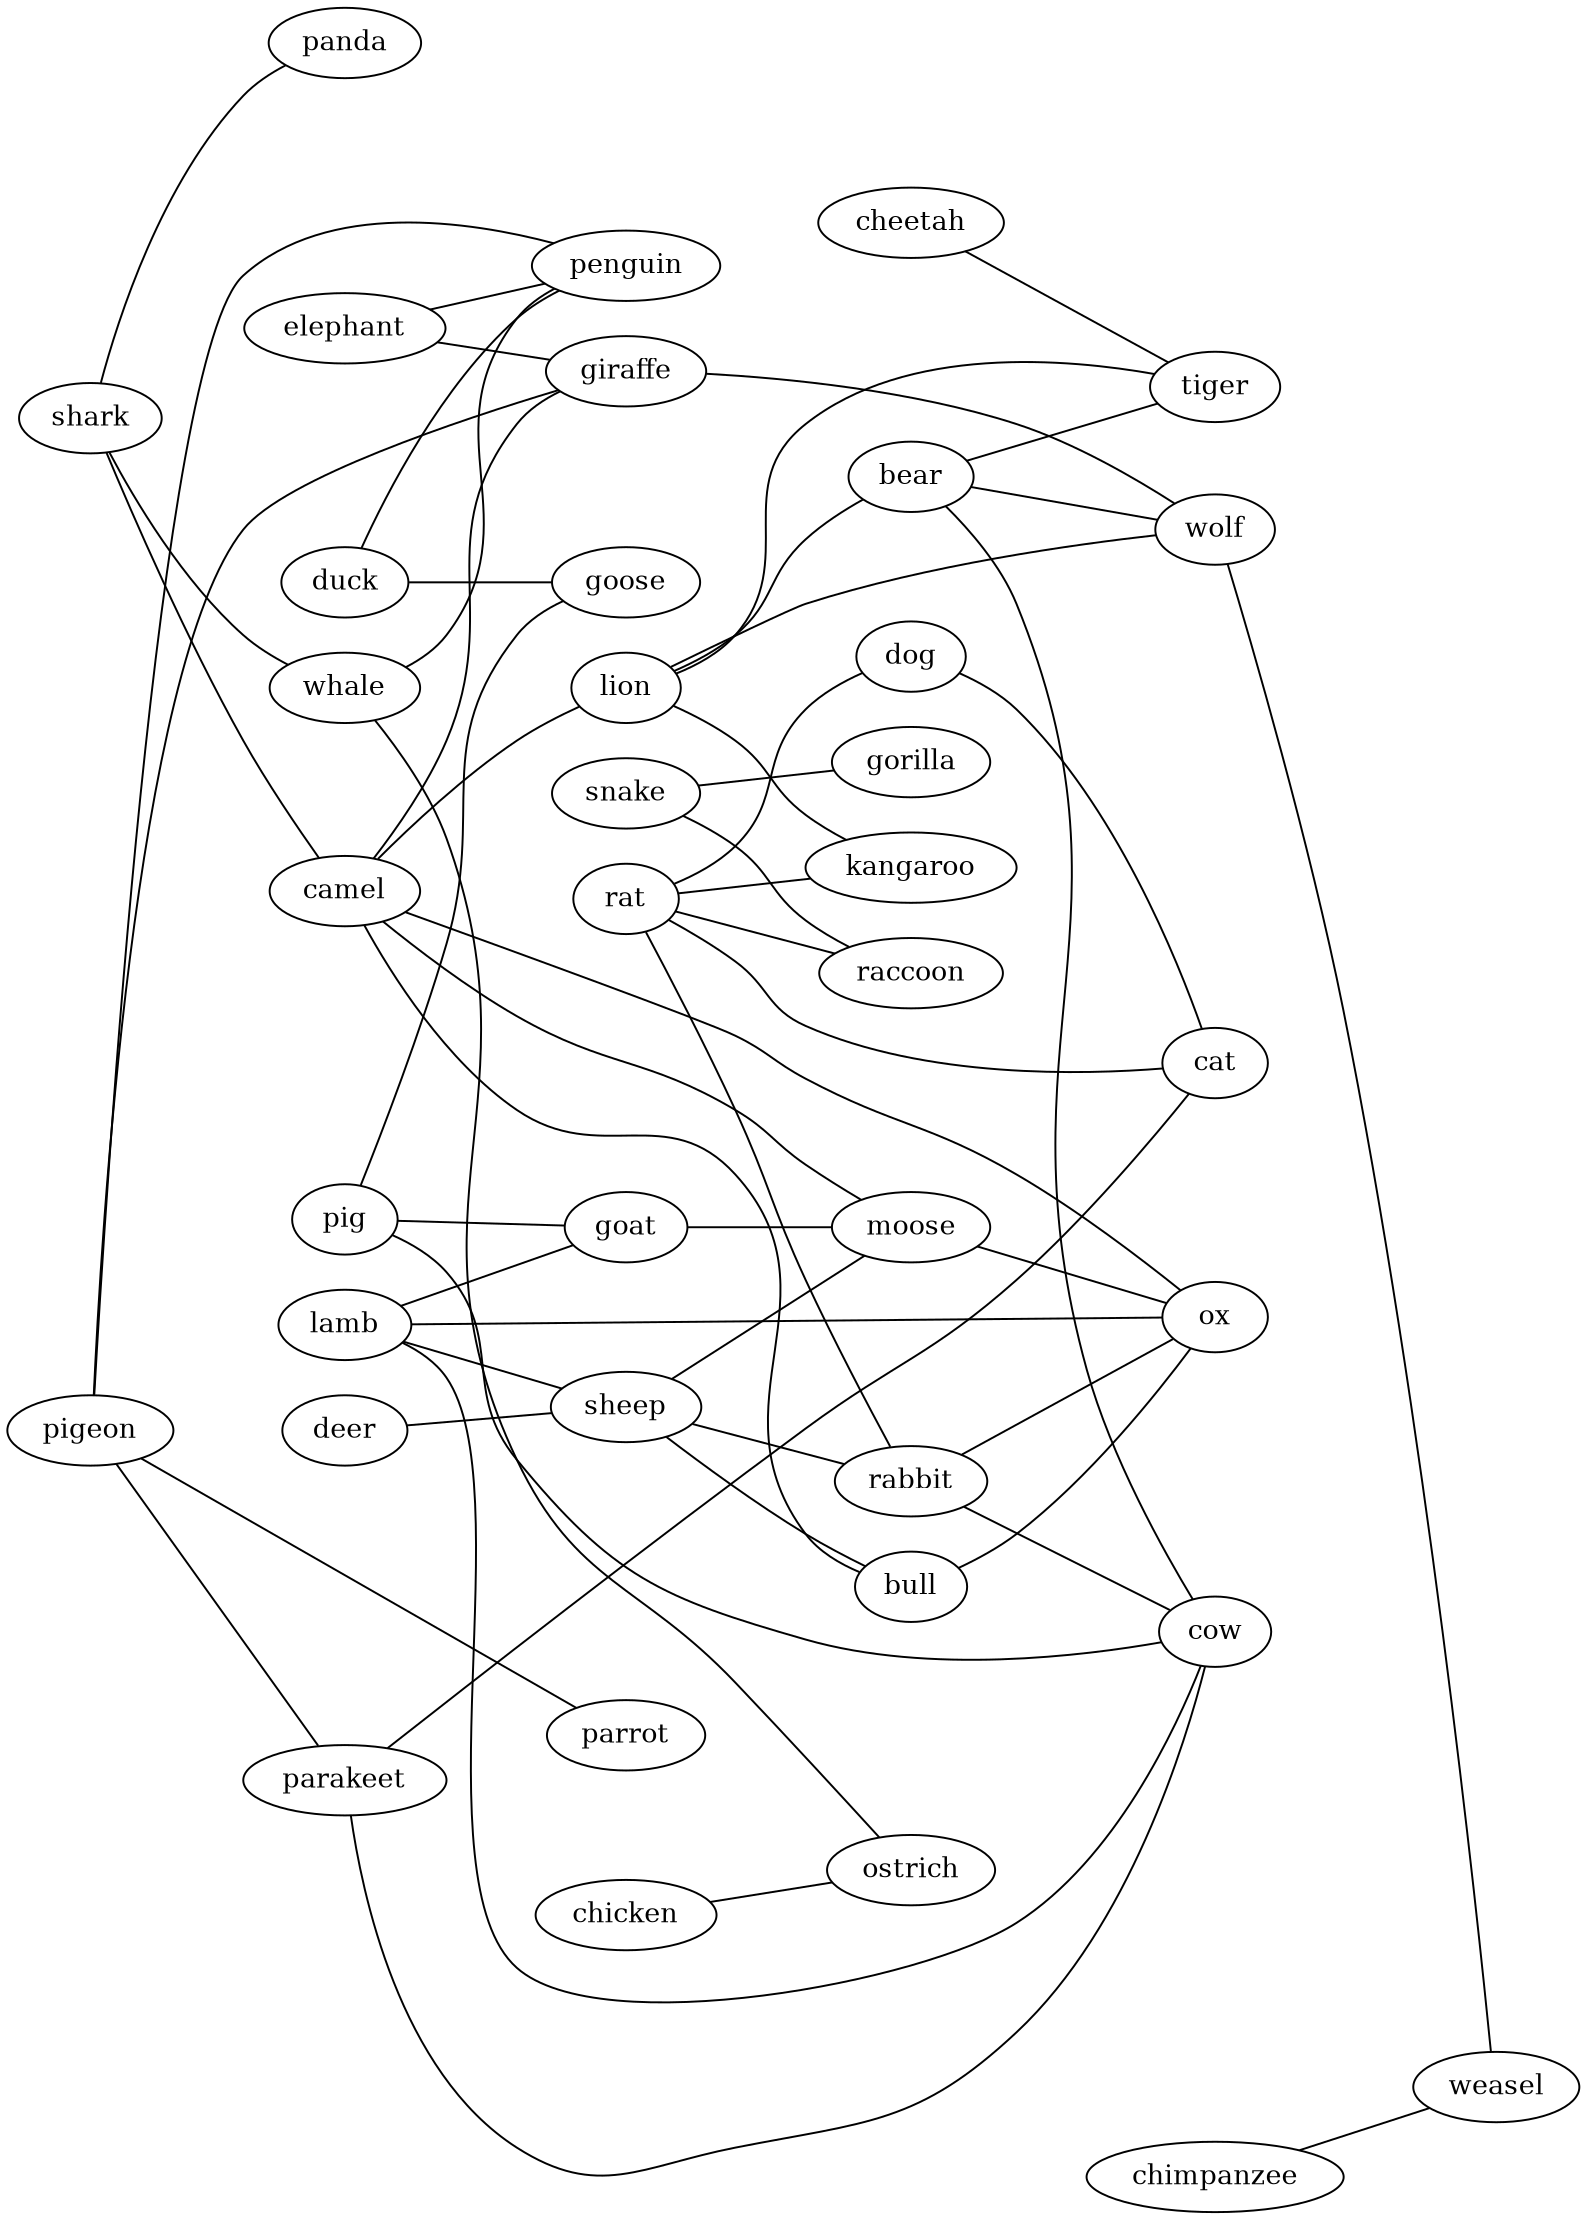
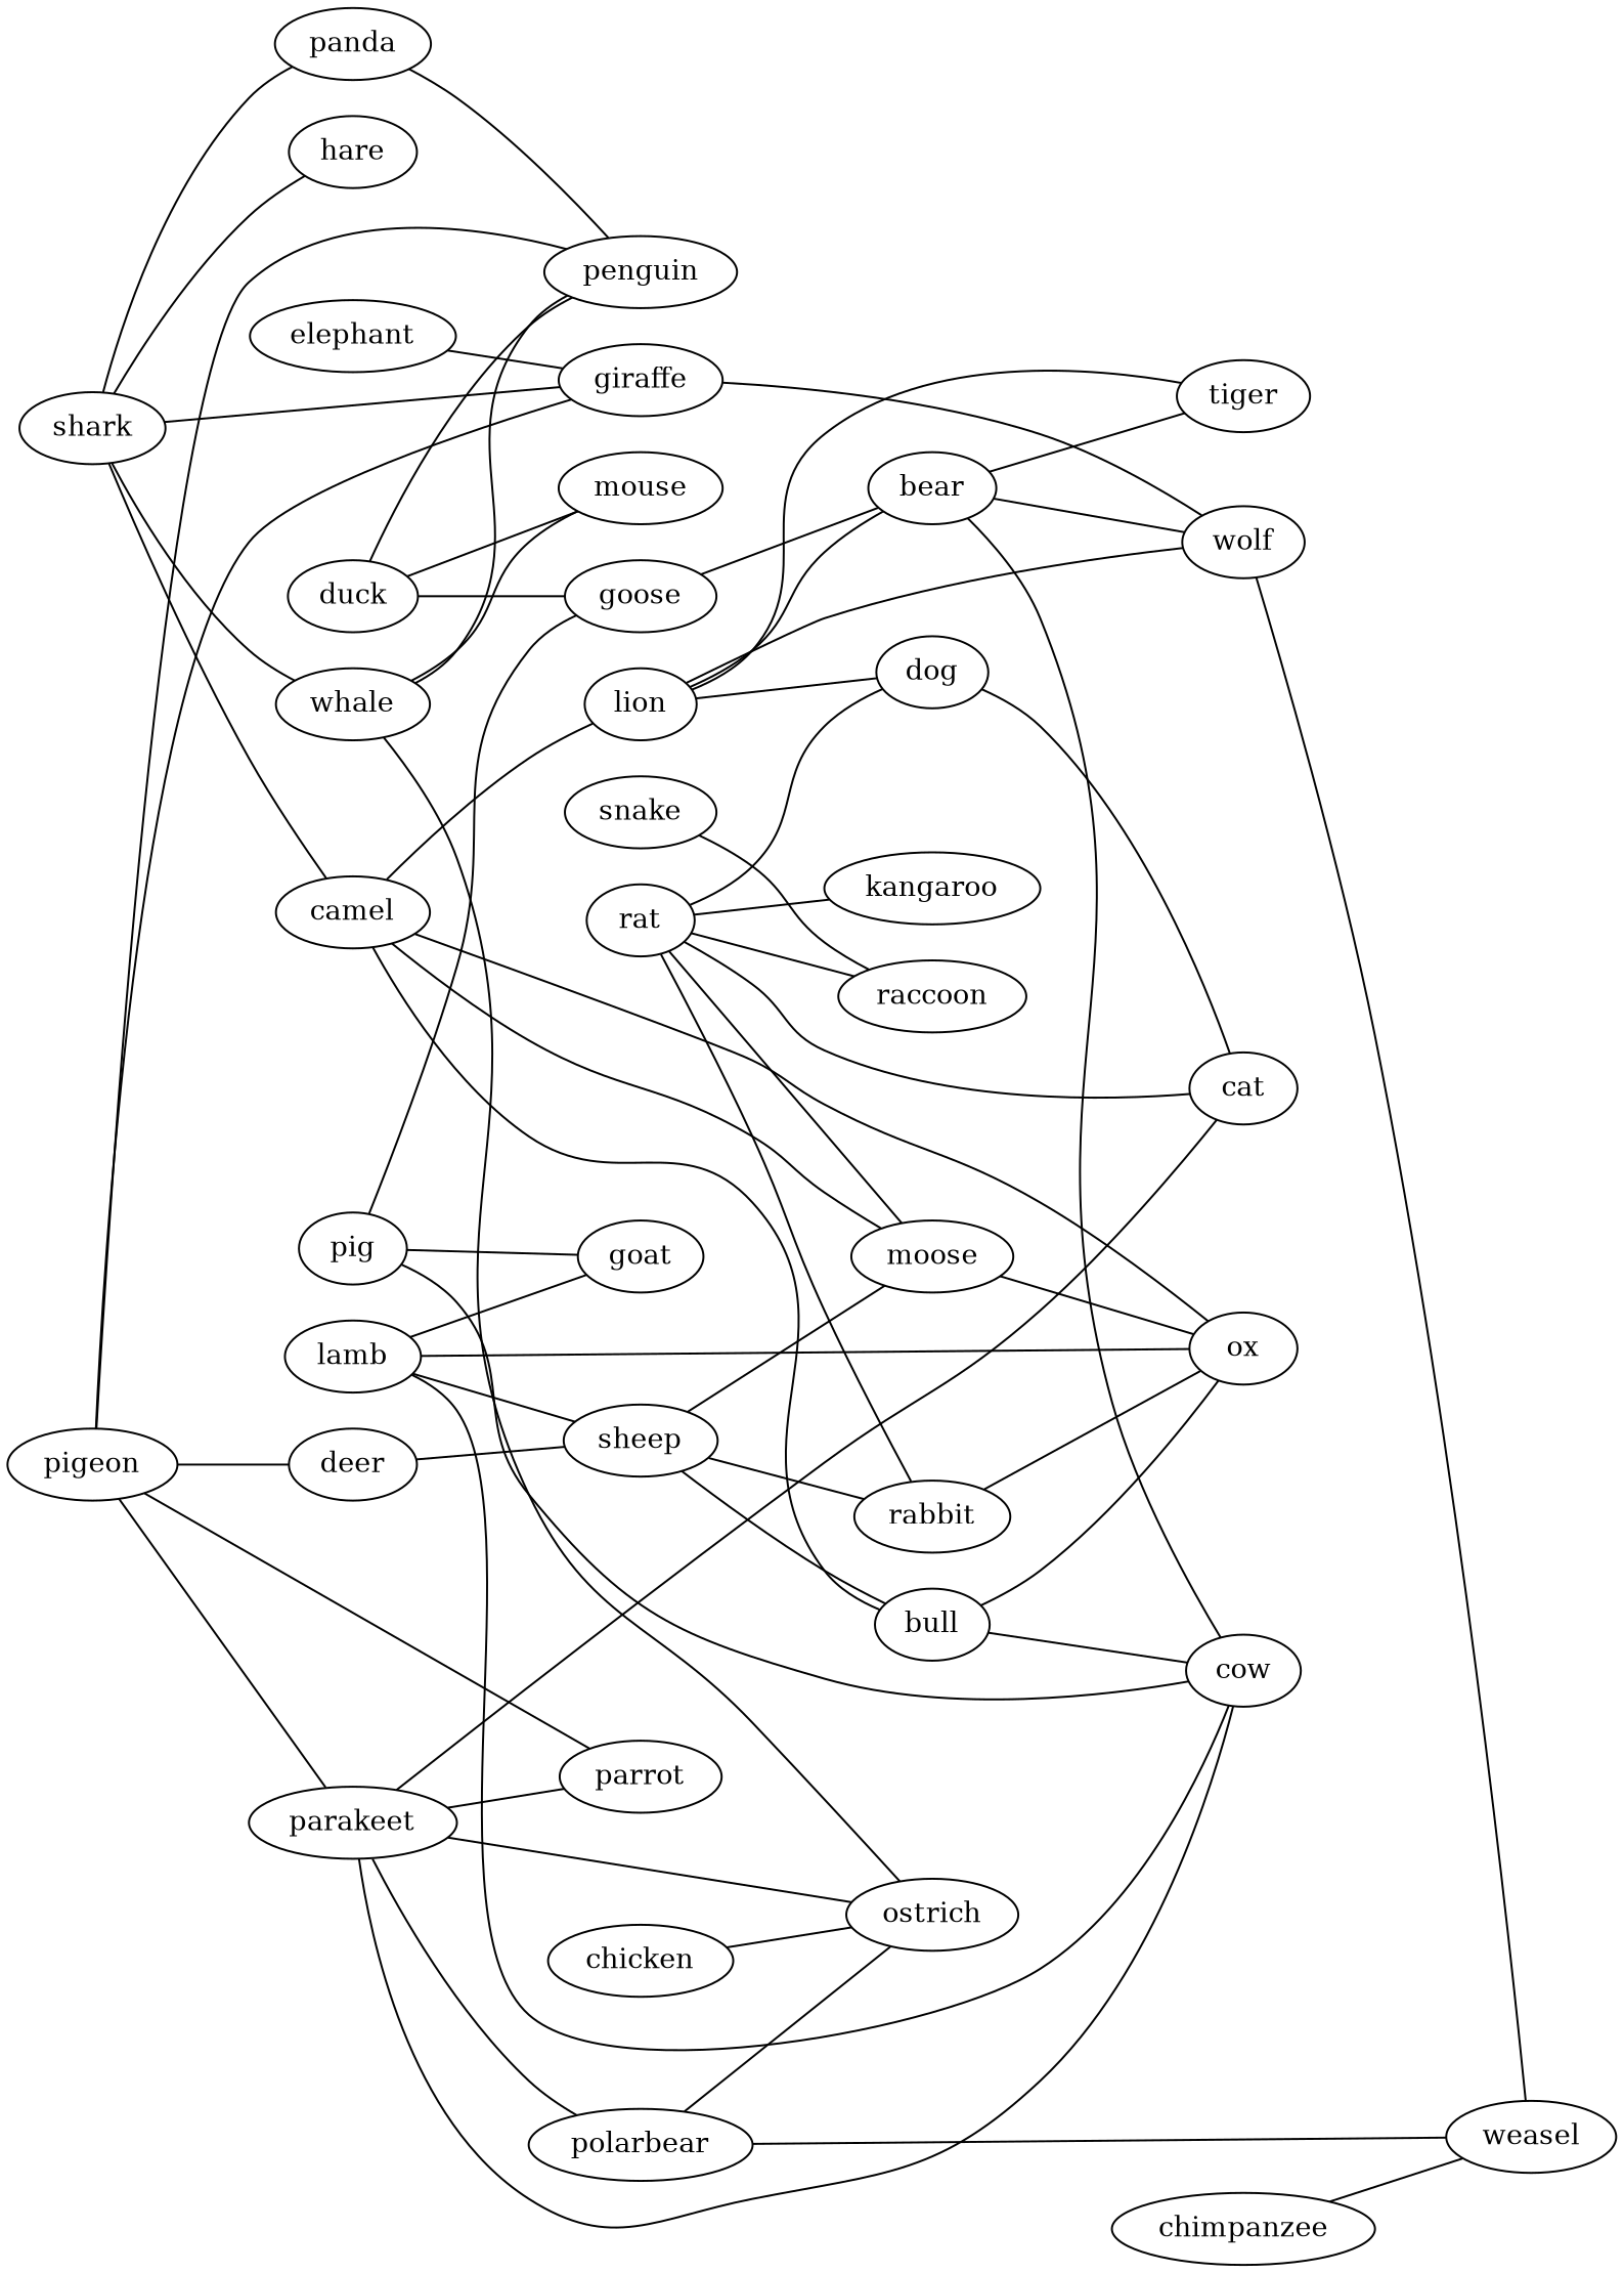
  strict graph {
    rankdir=LR
    edge [weight=1]
    shark
    camel
+   hare
    panda
    whale
    moose
    lion
    giraffe
    bull
    ox
    penguin
+   mouse
    ostrich
    bear
    tiger
    dog
    wolf
    cow
    pigeon
    deer
    parakeet
    parrot
    sheep
+   polarbear
    cat
    duck
    goose
    rabbit
    snake
-   gorilla
    raccoon
    pig
    goat
    chicken
    lamb
    chimpanzee
    weasel
    elephant
-   cheetah
    rat
    kangaroo
    shark -- camel
+   shark -- hare
    shark -- panda
    shark -- whale
    camel -- moose
    camel -- lion
-   camel -- giraffe
+   shark -- giraffe
    camel -- bull
    camel -- ox
    whale -- penguin
+   whale -- mouse
    whale -- ostrich
    moose -- ox
    lion -- bear
    lion -- tiger
-   lion -- kangaroo
+   lion -- dog
    lion -- wolf
    giraffe -- wolf
    bull -- ox
-   rabbit -- cow
+   bull -- cow
    bear -- tiger
    bear -- wolf
    bear -- cow
    dog -- cat
    wolf -- weasel
    pigeon -- giraffe
    pigeon -- penguin
+   pigeon -- deer
    pigeon -- parakeet
    pigeon -- parrot
    deer -- sheep
+   parakeet -- ostrich
    parakeet -- cow
+   parakeet -- parrot
+   parakeet -- polarbear
    parakeet -- cat
    sheep -- moose
    sheep -- bull
    sheep -- rabbit
+   polarbear -- ostrich
+   polarbear -- weasel
    duck -- penguin
+   duck -- mouse
    duck -- goose
+   goose -- bear
    rabbit -- ox
-   snake -- gorilla
    snake -- raccoon
    pig -- cow
    pig -- goose
    pig -- goat
    chicken -- ostrich
    lamb -- ox
    lamb -- cow
    lamb -- sheep
    lamb -- goat
    chimpanzee -- weasel
    elephant -- giraffe
-   elephant -- penguin
-   cheetah -- tiger
-   goat -- moose
+   panda -- penguin
+   rat -- moose
    rat -- dog
    rat -- cat
    rat -- rabbit
    rat -- raccoon
    rat -- kangaroo
  }
